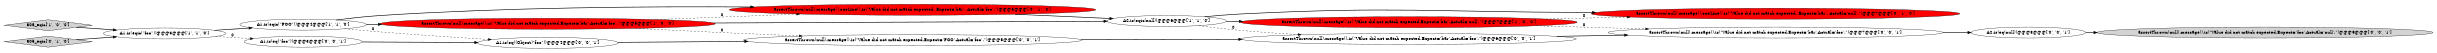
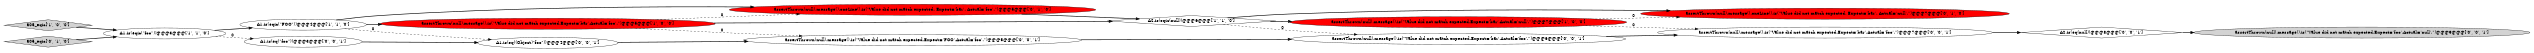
  digraph {
    rankdir=LR
    node [fillcolor=white shape=ellipse style=filled]
    edge [style=bold]
    n1 [label="A1.is(eqic(\"foo\"))@@@3@@@['1', '1', '0']"]
    n2 [label="A1.is(eq(\"foo\"))@@@3@@@['0', '0', '1']"]
    n3 [label="A1.is(eqic(\"FOO\"))@@@4@@@['1', '1', '0']"]
    n4 [label="A1.is(eq((Object)\"foo\"))@@@4@@@['0', '0', '1']"]
    n5 [fillcolor=red label="assertThrown(null).message().is(\"Value did not match expected.Expect='bar'.Actual='foo'.\")@@@5@@@['1', '0', '0']"]
    n6 [fillcolor=red label="assertThrown(null).message().oneLine().is(\"Value did not match expected. Expect='bar'. Actual='foo'.\")@@@5@@@['0', '1', '0']"]
-   n7 [label="A2.is(eqic(null))@@@6@@@['1', '1', '0']"]
+   n7 [label="A2.is(eqic(null))@@@6@@@['1', '1', '0']" shape=diamond]
    n8 [label="assertThrown(null).message().is(\"Value did not match expected.Expect='FOO'.Actual='foo'.\")@@@5@@@['0', '0', '1']"]
    n9 [fillcolor=red label="assertThrown(null).message().is(\"Value did not match expected.Expect='bar'.Actual='null'.\")@@@7@@@['1', '0', '0']"]
    n10 [fillcolor=red label="assertThrown(null).message().oneLine().is(\"Value did not match expected. Expect='bar'. Actual='null'.\")@@@7@@@['0', '1', '0']"]
    n11 [label="assertThrown(null).message().is(\"Value did not match expected.Expect='bar'.Actual='foo'.\")@@@6@@@['0', '0', '1']"]
    n12 [label="assertThrown(null).message().is(\"Value did not match expected.Expect='bar'.Actual='foo'.\")@@@7@@@['0', '0', '1']"]
-   n13 [label="A2.is(eq(null))@@@8@@@['0', '0', '1']"]
+   n13 [label="A2.is(eq(null))@@@8@@@['0', '0', '1']" shape=diamond]
    n14 [fillcolor=lightgray label="a05_eqic['1', '0', '0']" shape=diamond]
    n15 [fillcolor=lightgray label="a05_eqic['0', '1', '0']" shape=diamond]
    n16 [fillcolor=lightgray label="assertThrown(null).message().is(\"Value did not match expected.Expect='foo'.Actual='null'.\")@@@9@@@['0', '0', '1']"]
    n1 -> n2 [label=0 style=dashed]
    n1 -> n3
    n2 -> n4
    n3 -> n4 [label=0 style=dashed]
    n3 -> n5
    n3 -> n6
    n4 -> n8
    n5 -> n6 [label=0 style=dashed]
    n5 -> n7
    n5 -> n8 [label=0 style=dashed]
    n6 -> n7
    n7 -> n9
    n7 -> n10
    n7 -> n11 [label=0 style=dashed]
    n8 -> n11
    n9 -> n10 [label=0 style=dashed]
    n9 -> n12 [label=0 style=dashed]
    n11 -> n12
    n12 -> n13
    n13 -> n16
    n14 -> n1
    n15 -> n1
  }
